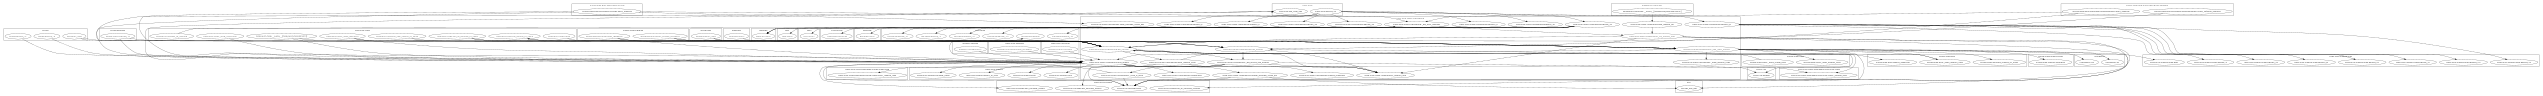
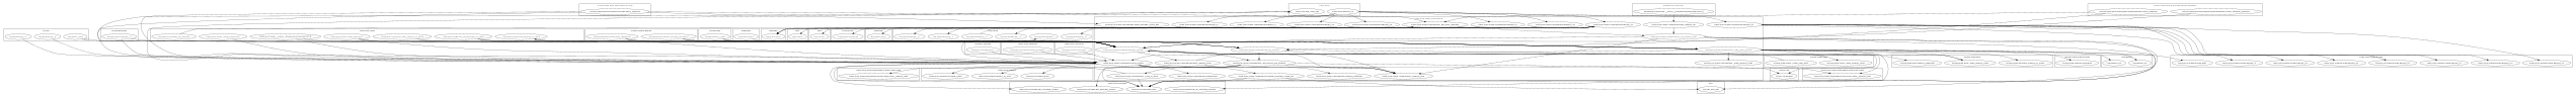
  digraph {
    fontname="Comic Neue"
    node [fontname="Comic Neue"]
    edge [fontname="Comic Neue"]
    "warnings::import"
    "DynaLoader::bootstrap"
    n3 [label="Moose::Scalar::BEGIN@13"]
    "Class::MOP::Mixin::HasMethods::BEGIN@14"
    "Class::MOP::Mixin::HasMethods::_full_method_map"
    "Class::MOP::Mixin::HasMethods::BEGIN@2"
    "Class::MOP::Mixin::HasMethods::BEGIN@12"
    "Class::MOP::Mixin::HasMethods::CORE:match"
    "Class::MOP::Mixin::HasMethods::_add_meta_method"
    "Class::MOP::Mixin::HasMethods::get_method_list"
    "Class::MOP::Mixin::HasMethods::update_package_cache_flag"
    "Class::MOP::Mixin::HasMethods::_get_maybe_raw_method"
    "Class::MOP::Mixin::HasMethods::_method_map"
    "Class::MOP::Mixin::HasMethods::wrap_method_body"
    "Class::MOP::Mixin::HasMethods::reset_package_cache_flag"
    "Class::MOP::Mixin::HasMethods::BEGIN@18"
    "Class::MOP::Mixin::HasMethods::BEGIN@15"
    "Class::MOP::Mixin::HasMethods::_get_local_methods"
    "Class::MOP::Mixin::HasMethods::get_method"
    "Class::MOP::Mixin::HasMethods::_code_is_mine"
    "Class::MOP::Mixin::HasMethods::has_method"
    "Class::MOP::Mixin::HasMethods::_meta_method_class"
    "Class::MOP::Mixin::HasMethods::BEGIN@9"
    "Class::MOP::Mixin::HasMethods::add_method"
    "Class::MOP::Mixin::HasMethods::method_metaclass"
    "Class::MOP::Mixin::HasMethods::BEGIN@16"
    "Class::MOP::Mixin::HasMethods::BEGIN@10"
    "Moose::Meta::Role::method_metaclass"
    "Moose::Meta::Role::find_method_by_name"
    "Moose::Meta::Role::_meta_method_class"
    "Moose::BEGIN@36"
    "Moose::init_meta"
    "Moose::BEGIN@47"
    "namespace::autoclean::__ANON__[namespace/autoclean.pm:57]"
    "Class::MOP::Class::Immutable::Moose::Meta::Class::_method_map"
    "mro::get_pkg_gen"
    "Moose::Meta::Method::Meta::wrap"
    "Moose::Meta::Role::Application::RoleSummation::check_required_methods"
    "Moose::Meta::Role::Application::RoleSummation::apply_methods"
    "Sub::Name::BEGIN@45"
    "Sub::Name::subname"
    "Sub::Name::BEGIN@44"
    "Sub::Name::BEGIN@42"
    "Sub::Name::BEGIN@49"
    "Sub::Name::BEGIN@50"
    "metaclass::import"
    "Scalar::Util::blessed"
    "UNIVERSAL::isa"
    "UNIVERSAL::can"
-   "Moose::Meta::Class::_inline_create_error"
+   "Moose::Meta::Class::_inline_create_error" [label="Moose::Meta::Class::_inline_next_error"]
    "Moose::Meta::Class::_meta_method_class"
    "Class::MOP::Method::Meta::BEGIN@3"
    "Class::MOP::Method::Meta::BEGIN@16"
    "Class::MOP::Method::Meta::BEGIN@18"
    "Class::MOP::Method::Meta::BEGIN@11"
    "Class::MOP::Method::Meta::wrap"
    "Class::MOP::Method::Meta::BEGIN@10"
    "Class::MOP::Method::Meta::BEGIN@13"
    "Class::MOP::Method::Meta::BEGIN@14"
    "Moose::Role::init_meta"
    "base::import"
    "strict::import"
    "Class::MOP::Class::find_next_method_by_name"
    "Class::MOP::Class::find_all_methods_by_name"
    "Class::MOP::Class::__ANON__[Class/MOP/Class.pm:1072]"
    "Class::MOP::Class::_inline_constructor"
    "Class::MOP::Class::find_method_by_name"
-   "Class::MOP::Class::create"
    "Class::MOP::Class::_inline_destructor"
    "Class::MOP::Class::get_all_methods"
    "Class::MOP::BEGIN@25"
    "Class::MOP::get_code_info"
    "MooseX::Storage::import"
    "Exporter::import"
    "Moose::Meta::Attribute::install_delegation"
    "Moose::Meta::Attribute::_process_accessors"
    "Class::MOP::Class::Immutable::Class::MOP::Class::_method_map"
    "Class::MOP::Attribute::install_accessors"
    "Class::MOP::MiniTrait::apply"
    "Class::MOP::Package::add_package_symbol"
    "Class::MOP::Package::name"
    "Class::MOP::Package::list_all_package_symbols"
    "Class::MOP::Package::get_package_symbol"
-   "Class::MOP::Method::clone"
    "Class::MOP::Method::body"
    "Class::MOP::Method::attach_to_class"
    "Class::MOP::Method::package_name"
    "Moose::Meta::Role::Application::ToClass::apply_methods"
    subgraph cluster_1 {
      label=warnings
      "warnings::import"
    }
    subgraph cluster_2 {
      label=DynaLoader
      "DynaLoader::bootstrap"
    }
    subgraph cluster_3 {
      label="Moose::Exporter"
      n3
    }
    subgraph cluster_4 {
      label="Class::MOP::Mixin::HasMethods"
      "Class::MOP::Mixin::HasMethods::BEGIN@14"
      "Class::MOP::Mixin::HasMethods::_full_method_map"
      "Class::MOP::Mixin::HasMethods::BEGIN@2"
      "Class::MOP::Mixin::HasMethods::BEGIN@12"
      "Class::MOP::Mixin::HasMethods::CORE:match"
      "Class::MOP::Mixin::HasMethods::_add_meta_method"
      "Class::MOP::Mixin::HasMethods::get_method_list"
      "Class::MOP::Mixin::HasMethods::update_package_cache_flag"
      "Class::MOP::Mixin::HasMethods::_get_maybe_raw_method"
      "Class::MOP::Mixin::HasMethods::_method_map"
      "Class::MOP::Mixin::HasMethods::wrap_method_body"
      "Class::MOP::Mixin::HasMethods::reset_package_cache_flag"
      "Class::MOP::Mixin::HasMethods::BEGIN@18"
      "Class::MOP::Mixin::HasMethods::BEGIN@15"
      "Class::MOP::Mixin::HasMethods::_get_local_methods"
      "Class::MOP::Mixin::HasMethods::get_method"
      "Class::MOP::Mixin::HasMethods::_code_is_mine"
      "Class::MOP::Mixin::HasMethods::has_method"
      "Class::MOP::Mixin::HasMethods::_meta_method_class"
      "Class::MOP::Mixin::HasMethods::BEGIN@9"
      "Class::MOP::Mixin::HasMethods::add_method"
      "Class::MOP::Mixin::HasMethods::method_metaclass"
      "Class::MOP::Mixin::HasMethods::BEGIN@16"
      "Class::MOP::Mixin::HasMethods::BEGIN@10"
    }
    subgraph cluster_5 {
      label="Moose::Meta::Role"
      "Moose::Meta::Role::method_metaclass"
      "Moose::Meta::Role::find_method_by_name"
      "Moose::Meta::Role::_meta_method_class"
    }
    subgraph cluster_6 {
      label=Moose
      "Moose::BEGIN@36"
      "Moose::init_meta"
      "Moose::BEGIN@47"
    }
    subgraph cluster_7 {
      label="namespace::autoclean"
      "namespace::autoclean::__ANON__[namespace/autoclean.pm:57]"
    }
    subgraph cluster_8 {
      label="Class::MOP::Class::Immutable::Moose::Meta::Class"
      "Class::MOP::Class::Immutable::Moose::Meta::Class::_method_map"
    }
    subgraph cluster_9 {
      label=mro
      "mro::get_pkg_gen"
    }
    subgraph cluster_10 {
      label="Moose::Meta::Method::Meta"
      "Moose::Meta::Method::Meta::wrap"
    }
    subgraph cluster_11 {
      label="Moose::Meta::Role::Application::RoleSummation"
      "Moose::Meta::Role::Application::RoleSummation::check_required_methods"
      "Moose::Meta::Role::Application::RoleSummation::apply_methods"
    }
    subgraph cluster_12 {
      label="Sub::Name"
      "Sub::Name::BEGIN@45"
      "Sub::Name::subname"
      "Sub::Name::BEGIN@44"
      "Sub::Name::BEGIN@42"
      "Sub::Name::BEGIN@49"
      "Sub::Name::BEGIN@50"
    }
    subgraph cluster_13 {
      label=metaclass
      "metaclass::import"
    }
    subgraph cluster_14 {
      label="Scalar::Util"
      "Scalar::Util::blessed"
    }
    subgraph cluster_15 {
      label=UNIVERSAL
      "UNIVERSAL::isa"
      "UNIVERSAL::can"
    }
    subgraph cluster_16 {
      label="Moose::Meta::Class"
      "Moose::Meta::Class::_inline_create_error"
      "Moose::Meta::Class::_meta_method_class"
    }
    subgraph cluster_17 {
      label="Class::MOP::Method::Meta"
      "Class::MOP::Method::Meta::BEGIN@3"
      "Class::MOP::Method::Meta::BEGIN@16"
      "Class::MOP::Method::Meta::BEGIN@18"
      "Class::MOP::Method::Meta::BEGIN@11"
      "Class::MOP::Method::Meta::wrap"
      "Class::MOP::Method::Meta::BEGIN@10"
      "Class::MOP::Method::Meta::BEGIN@13"
      "Class::MOP::Method::Meta::BEGIN@14"
    }
    subgraph cluster_18 {
      label="Moose::Role"
      "Moose::Role::init_meta"
    }
    subgraph cluster_19 {
      label=base
      "base::import"
    }
    subgraph cluster_20 {
      label="strict"
      "strict::import"
    }
    subgraph cluster_21 {
      label="Class::MOP::Class"
      "Class::MOP::Class::find_next_method_by_name"
      "Class::MOP::Class::find_all_methods_by_name"
      "Class::MOP::Class::__ANON__[Class/MOP/Class.pm:1072]"
      "Class::MOP::Class::_inline_constructor"
      "Class::MOP::Class::find_method_by_name"
-     "Class::MOP::Class::create"
      "Class::MOP::Class::_inline_destructor"
      "Class::MOP::Class::get_all_methods"
    }
    subgraph cluster_22 {
      label="Class::MOP"
      "Class::MOP::BEGIN@25"
      "Class::MOP::get_code_info"
    }
    subgraph cluster_23 {
      label="MooseX::Storage"
      "MooseX::Storage::import"
    }
    subgraph cluster_24 {
      label=Exporter
      "Exporter::import"
    }
    subgraph cluster_25 {
      label="Moose::Meta::Attribute"
      "Moose::Meta::Attribute::install_delegation"
      "Moose::Meta::Attribute::_process_accessors"
    }
    subgraph cluster_26 {
      label="Class::MOP::Class::Immutable::Class::MOP::Class"
      "Class::MOP::Class::Immutable::Class::MOP::Class::_method_map"
    }
    subgraph cluster_27 {
      label="Class::MOP::Attribute"
      "Class::MOP::Attribute::install_accessors"
    }
    subgraph cluster_28 {
      label="Class::MOP::MiniTrait"
      "Class::MOP::MiniTrait::apply"
    }
    subgraph cluster_29 {
      label="Class::MOP::Package"
      "Class::MOP::Package::add_package_symbol"
      "Class::MOP::Package::name"
      "Class::MOP::Package::list_all_package_symbols"
      "Class::MOP::Package::get_package_symbol"
    }
    subgraph cluster_30 {
      label="Class::MOP::Method"
-     "Class::MOP::Method::clone"
      "Class::MOP::Method::body"
      "Class::MOP::Method::attach_to_class"
      "Class::MOP::Method::package_name"
    }
    subgraph cluster_31 {
      label="Moose::Meta::Role::Application::ToClass"
      "Moose::Meta::Role::Application::ToClass::apply_methods"
    }
    n3 -> "Class::MOP::Mixin::HasMethods::_add_meta_method"
    n3 -> "Class::MOP::Mixin::HasMethods::add_method"
    "Class::MOP::Mixin::HasMethods::BEGIN@14" -> "Exporter::import"
    "Class::MOP::Mixin::HasMethods::_full_method_map" -> "Class::MOP::Mixin::HasMethods::_method_map"
    "Class::MOP::Mixin::HasMethods::_full_method_map" -> "Class::MOP::Mixin::HasMethods::get_method"
    "Class::MOP::Mixin::HasMethods::_full_method_map" -> "mro::get_pkg_gen"
    "Class::MOP::Mixin::HasMethods::_full_method_map" -> "Class::MOP::Package::name"
    "Class::MOP::Mixin::HasMethods::_full_method_map" -> "Class::MOP::Package::list_all_package_symbols"
    "Class::MOP::Mixin::HasMethods::BEGIN@12" -> "Class::MOP::Method::Meta::BEGIN@3"
    "Class::MOP::Mixin::HasMethods::BEGIN@12" -> "Class::MOP::Method::Meta::BEGIN@16"
    "Class::MOP::Mixin::HasMethods::BEGIN@12" -> "Class::MOP::Method::Meta::BEGIN@18"
    "Class::MOP::Mixin::HasMethods::BEGIN@12" -> "Class::MOP::Method::Meta::BEGIN@11"
    "Class::MOP::Mixin::HasMethods::BEGIN@12" -> "Class::MOP::Method::Meta::BEGIN@10"
    "Class::MOP::Mixin::HasMethods::BEGIN@12" -> "Class::MOP::Method::Meta::BEGIN@13"
    "Class::MOP::Mixin::HasMethods::BEGIN@12" -> "Class::MOP::Method::Meta::BEGIN@14"
    "Class::MOP::Mixin::HasMethods::_add_meta_method" -> "Class::MOP::Mixin::HasMethods::_meta_method_class"
    "Class::MOP::Mixin::HasMethods::_add_meta_method" -> "Class::MOP::Mixin::HasMethods::add_method"
    "Class::MOP::Mixin::HasMethods::_add_meta_method" -> "Moose::Meta::Role::find_method_by_name"
    "Class::MOP::Mixin::HasMethods::_add_meta_method" -> "Moose::Meta::Role::_meta_method_class"
    "Class::MOP::Mixin::HasMethods::_add_meta_method" -> "Moose::Meta::Method::Meta::wrap"
    "Class::MOP::Mixin::HasMethods::_add_meta_method" -> "UNIVERSAL::isa"
    "Class::MOP::Mixin::HasMethods::_add_meta_method" -> "UNIVERSAL::can"
    "Class::MOP::Mixin::HasMethods::_add_meta_method" -> "Moose::Meta::Class::_meta_method_class"
    "Class::MOP::Mixin::HasMethods::_add_meta_method" -> "Class::MOP::Method::Meta::wrap"
    "Class::MOP::Mixin::HasMethods::_add_meta_method" -> "Class::MOP::Class::find_method_by_name"
    "Class::MOP::Mixin::HasMethods::_add_meta_method" -> "Class::MOP::Package::name"
    "Class::MOP::Mixin::HasMethods::get_method_list" -> "Class::MOP::Mixin::HasMethods::_full_method_map"
    "Class::MOP::Mixin::HasMethods::update_package_cache_flag" -> "mro::get_pkg_gen"
    "Class::MOP::Mixin::HasMethods::update_package_cache_flag" -> "Class::MOP::Package::name"
    "Class::MOP::Mixin::HasMethods::_get_maybe_raw_method" -> "Class::MOP::Mixin::HasMethods::_method_map"
    "Class::MOP::Mixin::HasMethods::_get_maybe_raw_method" -> "Class::MOP::Mixin::HasMethods::_code_is_mine"
    "Class::MOP::Mixin::HasMethods::_get_maybe_raw_method" -> "Class::MOP::Class::Immutable::Moose::Meta::Class::_method_map"
    "Class::MOP::Mixin::HasMethods::_get_maybe_raw_method" -> "Class::MOP::Class::Immutable::Class::MOP::Class::_method_map"
    "Class::MOP::Mixin::HasMethods::_get_maybe_raw_method" -> "Class::MOP::Package::get_package_symbol"
    "Class::MOP::Mixin::HasMethods::wrap_method_body" -> "Class::MOP::Mixin::HasMethods::method_metaclass"
    "Class::MOP::Mixin::HasMethods::wrap_method_body" -> "Moose::Meta::Role::method_metaclass"
    "Class::MOP::Mixin::HasMethods::wrap_method_body" -> "Class::MOP::Package::name"
    "Class::MOP::Mixin::HasMethods::BEGIN@18" -> "base::import"
    "Class::MOP::Mixin::HasMethods::BEGIN@15" -> "Exporter::import"
    "Class::MOP::Mixin::HasMethods::_get_local_methods" -> "Class::MOP::Mixin::HasMethods::_full_method_map"
    "Class::MOP::Mixin::HasMethods::get_method" -> "Class::MOP::Mixin::HasMethods::_get_maybe_raw_method"
    "Class::MOP::Mixin::HasMethods::get_method" -> "Class::MOP::Mixin::HasMethods::_method_map"
    "Class::MOP::Mixin::HasMethods::get_method" -> "Class::MOP::Mixin::HasMethods::wrap_method_body"
    "Class::MOP::Mixin::HasMethods::get_method" -> "Scalar::Util::blessed"
    "Class::MOP::Mixin::HasMethods::get_method" -> "Class::MOP::Class::Immutable::Class::MOP::Class::_method_map"
    "Class::MOP::Mixin::HasMethods::_code_is_mine" -> "Class::MOP::get_code_info"
    "Class::MOP::Mixin::HasMethods::_code_is_mine" -> "Class::MOP::Package::name"
    "Class::MOP::Mixin::HasMethods::has_method" -> "Class::MOP::Mixin::HasMethods::_get_maybe_raw_method"
    "Class::MOP::Mixin::HasMethods::has_method" -> "Class::MOP::Mixin::HasMethods::_method_map"
    "Class::MOP::Mixin::HasMethods::BEGIN@9" -> "strict::import"
    "Class::MOP::Mixin::HasMethods::add_method" -> "Class::MOP::Mixin::HasMethods::CORE:match"
    "Class::MOP::Mixin::HasMethods::add_method" -> "Class::MOP::Mixin::HasMethods::update_package_cache_flag"
    "Class::MOP::Mixin::HasMethods::add_method" -> "Class::MOP::Mixin::HasMethods::_method_map"
    "Class::MOP::Mixin::HasMethods::add_method" -> "Sub::Name::subname"
    "Class::MOP::Mixin::HasMethods::add_method" -> "Scalar::Util::blessed"
    "Class::MOP::Mixin::HasMethods::add_method" -> "Class::MOP::get_code_info"
    "Class::MOP::Mixin::HasMethods::add_method" -> "Class::MOP::Package::add_package_symbol"
    "Class::MOP::Mixin::HasMethods::add_method" -> "Class::MOP::Package::name"
-   "Class::MOP::Mixin::HasMethods::add_method" -> "Class::MOP::Method::clone"
    "Class::MOP::Mixin::HasMethods::add_method" -> "Class::MOP::Method::body"
    "Class::MOP::Mixin::HasMethods::add_method" -> "Class::MOP::Method::attach_to_class"
    "Class::MOP::Mixin::HasMethods::add_method" -> "Class::MOP::Method::package_name"
    "Class::MOP::Mixin::HasMethods::BEGIN@16" -> "DynaLoader::bootstrap"
-   "Class::MOP::Mixin::HasMethods::BEGIN@16" -> "Sub::Name::BEGIN@45"
+   "Sub::Name::BEGIN@45" -> "Class::MOP::Mixin::HasMethods::BEGIN@16"
    "Class::MOP::Mixin::HasMethods::BEGIN@16" -> "Sub::Name::BEGIN@44"
    "Class::MOP::Mixin::HasMethods::BEGIN@16" -> "Sub::Name::BEGIN@42"
    "Class::MOP::Mixin::HasMethods::BEGIN@16" -> "Sub::Name::BEGIN@49"
    "Class::MOP::Mixin::HasMethods::BEGIN@16" -> "Sub::Name::BEGIN@50"
    "Class::MOP::Mixin::HasMethods::BEGIN@16" -> "Exporter::import"
    "Class::MOP::Mixin::HasMethods::BEGIN@10" -> "warnings::import"
    "Moose::Meta::Role::_meta_method_class" -> "Class::MOP::Mixin::HasMethods::get_method"
    "Moose::BEGIN@36" -> "Class::MOP::Mixin::HasMethods::add_method"
    "Moose::init_meta" -> "Class::MOP::Mixin::HasMethods::_add_meta_method"
    "Moose::init_meta" -> "Class::MOP::Mixin::HasMethods::get_method"
    "Moose::BEGIN@47" -> "Class::MOP::Mixin::HasMethods::add_method"
    "namespace::autoclean::__ANON__[namespace/autoclean.pm:57]" -> "Class::MOP::Mixin::HasMethods::get_method_list"
    "Moose::Meta::Role::Application::RoleSummation::check_required_methods" -> "Class::MOP::Mixin::HasMethods::has_method"
    "Moose::Meta::Role::Application::RoleSummation::apply_methods" -> "Class::MOP::Mixin::HasMethods::_get_local_methods"
    "Moose::Meta::Role::Application::RoleSummation::apply_methods" -> "Class::MOP::Mixin::HasMethods::get_method"
    "metaclass::import" -> "Class::MOP::Mixin::HasMethods::_add_meta_method"
    "Moose::Meta::Class::_inline_create_error" -> "Class::MOP::Mixin::HasMethods::has_method"
    "Moose::Role::init_meta" -> "Class::MOP::Mixin::HasMethods::_add_meta_method"
    "Moose::Role::init_meta" -> "Class::MOP::Mixin::HasMethods::get_method"
    "Class::MOP::Class::find_next_method_by_name" -> "Class::MOP::Mixin::HasMethods::get_method"
    "Class::MOP::Class::find_all_methods_by_name" -> "Class::MOP::Mixin::HasMethods::get_method"
    "Class::MOP::Class::find_all_methods_by_name" -> "Class::MOP::Mixin::HasMethods::has_method"
    "Class::MOP::Class::__ANON__[Class/MOP/Class.pm:1072]" -> "Class::MOP::Mixin::HasMethods::get_method"
    "Class::MOP::Class::__ANON__[Class/MOP/Class.pm:1072]" -> "Class::MOP::Mixin::HasMethods::add_method"
    "Class::MOP::Class::_inline_constructor" -> "Class::MOP::Mixin::HasMethods::add_method"
    "Class::MOP::Class::find_method_by_name" -> "Class::MOP::Mixin::HasMethods::get_method"
-   "Class::MOP::Class::create" -> "Class::MOP::Mixin::HasMethods::_add_meta_method"
    "Class::MOP::Class::_inline_destructor" -> "Class::MOP::Mixin::HasMethods::has_method"
    "Class::MOP::Class::_inline_destructor" -> "Class::MOP::Mixin::HasMethods::add_method"
    "Class::MOP::Class::get_all_methods" -> "Class::MOP::Mixin::HasMethods::_get_local_methods"
    "Class::MOP::BEGIN@25" -> "Class::MOP::Mixin::HasMethods::BEGIN@14"
    "Class::MOP::BEGIN@25" -> "Class::MOP::Mixin::HasMethods::BEGIN@2"
    "Class::MOP::BEGIN@25" -> "Class::MOP::Mixin::HasMethods::BEGIN@12"
    "Class::MOP::BEGIN@25" -> "Class::MOP::Mixin::HasMethods::BEGIN@18"
    "Class::MOP::BEGIN@25" -> "Class::MOP::Mixin::HasMethods::BEGIN@15"
    "Class::MOP::BEGIN@25" -> "Class::MOP::Mixin::HasMethods::BEGIN@9"
    "Class::MOP::BEGIN@25" -> "Class::MOP::Mixin::HasMethods::BEGIN@16"
    "Class::MOP::BEGIN@25" -> "Class::MOP::Mixin::HasMethods::BEGIN@10"
    "MooseX::Storage::import" -> "Class::MOP::Mixin::HasMethods::add_method"
    "Moose::Meta::Attribute::install_delegation" -> "Class::MOP::Mixin::HasMethods::get_method"
    "Moose::Meta::Attribute::install_delegation" -> "Class::MOP::Mixin::HasMethods::add_method"
    "Moose::Meta::Attribute::_process_accessors" -> "Class::MOP::Mixin::HasMethods::get_method"
    "Moose::Meta::Attribute::_process_accessors" -> "Class::MOP::Mixin::HasMethods::has_method"
    "Class::MOP::Attribute::install_accessors" -> "Class::MOP::Mixin::HasMethods::add_method"
    "Class::MOP::MiniTrait::apply" -> "Class::MOP::Mixin::HasMethods::add_method"
    "Moose::Meta::Role::Application::ToClass::apply_methods" -> "Class::MOP::Mixin::HasMethods::reset_package_cache_flag"
    "Moose::Meta::Role::Application::ToClass::apply_methods" -> "Class::MOP::Mixin::HasMethods::_get_local_methods"
    "Moose::Meta::Role::Application::ToClass::apply_methods" -> "Class::MOP::Mixin::HasMethods::get_method"
    "Moose::Meta::Role::Application::ToClass::apply_methods" -> "Class::MOP::Mixin::HasMethods::add_method"
  }
